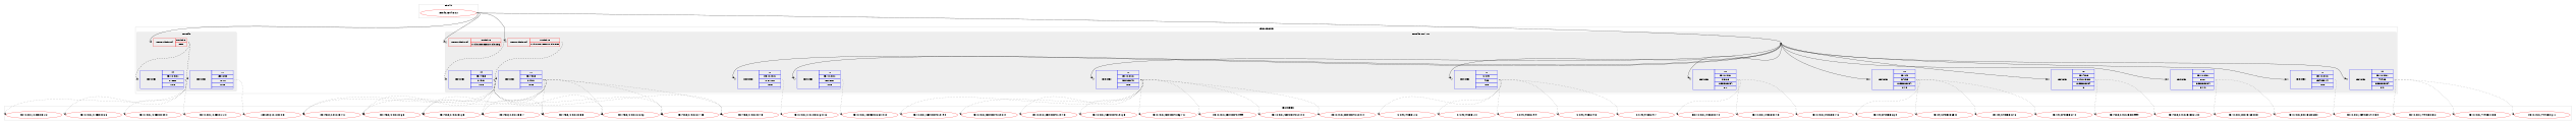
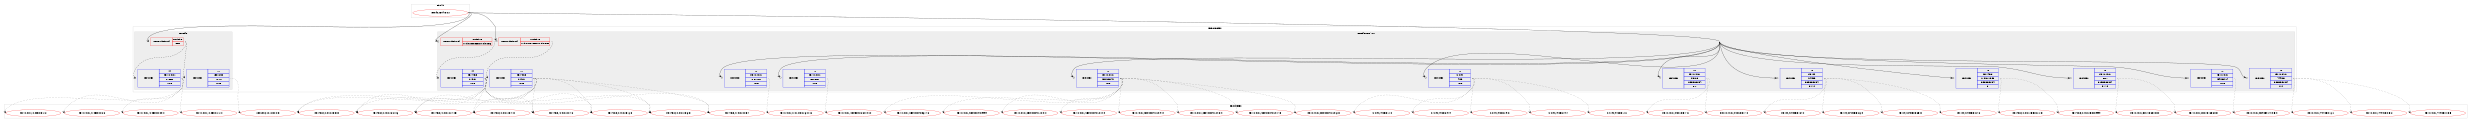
  digraph {
    compound=true
    concentrate=true
    fontname="DejaVu Sans Mono"
    fontsize=10
    newrank=true
    rankdir=TB
    ranksep=1.5
    node [color=red fontname="DejaVu Sans Mono" fontsize=10]
    edge [arrowhead=vee fontname="DejaVu Sans Mono" headport=w style=dotted tailport=e weight=100]
    n1 [label="net-fs/s3ql-2.24" width=4]
    n2 [color=blue label=<<TABLE BORDER="0" CELLBORDER="1" CELLSPACING="0" CELLPADDING="4" WIDTH="220"><TR><TD ROWSPAN="6" CELLPADDING="30">pack_dep</TD></TR><TR><TD WIDTH="110">no</TD></TR><TR><TD>dev-python</TD></TR><TR><TD>pytest</TD></TR><TR><TD>none</TD></TR><TR><TD></TD></TR></TABLE>> shape=none]
    n3 [color=blue label=<<TABLE BORDER="0" CELLBORDER="1" CELLSPACING="0" CELLPADDING="4" WIDTH="220"><TR><TD ROWSPAN="6" CELLPADDING="30">pack_dep</TD></TR><TR><TD WIDTH="110">no</TD></TR><TR><TD>net-misc</TD></TR><TR><TD>rsync</TD></TR><TR><TD>none</TD></TR><TR><TD></TD></TR></TABLE>> shape=none]
    n4 [label=<<TABLE BORDER="0" CELLBORDER="1" CELLSPACING="0" CELLPADDING="4"><TR><TD ROWSPAN="3" CELLPADDING="10">use_conditional</TD></TR><TR><TD>positive</TD></TR><TR><TD>test</TD></TR></TABLE>> shape=none]
    n5 [color=blue label=<<TABLE BORDER="0" CELLBORDER="1" CELLSPACING="0" CELLPADDING="4" WIDTH="220"><TR><TD ROWSPAN="6" CELLPADDING="30">pack_dep</TD></TR><TR><TD WIDTH="110">no</TD></TR><TR><TD>dev-lang</TD></TR><TR><TD>python</TD></TR><TR><TD>none</TD></TR><TR><TD></TD></TR></TABLE>> shape=none]
    n6 [label=<<TABLE BORDER="0" CELLBORDER="1" CELLSPACING="0" CELLPADDING="4"><TR><TD ROWSPAN="3" CELLPADDING="10">use_conditional</TD></TR><TR><TD>positive</TD></TR><TR><TD>python_targets_python3_5</TD></TR></TABLE>> shape=none]
    n7 [color=blue label=<<TABLE BORDER="0" CELLBORDER="1" CELLSPACING="0" CELLPADDING="4" WIDTH="220"><TR><TD ROWSPAN="6" CELLPADDING="30">pack_dep</TD></TR><TR><TD WIDTH="110">no</TD></TR><TR><TD>dev-python</TD></TR><TR><TD>dugong</TD></TR><TR><TD>greaterequal</TD></TR><TR><TD>3.4</TD></TR></TABLE>> shape=none]
    n8 [color=blue label=<<TABLE BORDER="0" CELLBORDER="1" CELLSPACING="0" CELLPADDING="4" WIDTH="220"><TR><TD ROWSPAN="6" CELLPADDING="30">pack_dep</TD></TR><TR><TD WIDTH="110">no</TD></TR><TR><TD>dev-lang</TD></TR><TR><TD>python</TD></TR><TR><TD>none</TD></TR><TR><TD></TD></TR></TABLE>> shape=none]
    n9 [label=<<TABLE BORDER="0" CELLBORDER="1" CELLSPACING="0" CELLPADDING="4"><TR><TD ROWSPAN="3" CELLPADDING="10">use_conditional</TD></TR><TR><TD>positive</TD></TR><TR><TD>python_targets_python3_6</TD></TR></TABLE>> shape=none]
    n10 [color=blue label=<<TABLE BORDER="0" CELLBORDER="1" CELLSPACING="0" CELLPADDING="4" WIDTH="220"><TR><TD ROWSPAN="6" CELLPADDING="30">pack_dep</TD></TR><TR><TD WIDTH="110">no</TD></TR><TR><TD>dev-db</TD></TR><TR><TD>sqlite</TD></TR><TR><TD>greaterequal</TD></TR><TR><TD>3.7.0</TD></TR></TABLE>> shape=none]
    n11 [color=blue label=<<TABLE BORDER="0" CELLBORDER="1" CELLSPACING="0" CELLPADDING="4" WIDTH="220"><TR><TD ROWSPAN="6" CELLPADDING="30">pack_dep</TD></TR><TR><TD WIDTH="110">no</TD></TR><TR><TD>dev-lang</TD></TR><TR><TD>python-exec</TD></TR><TR><TD>greaterequal</TD></TR><TR><TD>2</TD></TR></TABLE>> shape=none]
    n12 [color=blue label=<<TABLE BORDER="0" CELLBORDER="1" CELLSPACING="0" CELLPADDING="4" WIDTH="220"><TR><TD ROWSPAN="6" CELLPADDING="30">pack_dep</TD></TR><TR><TD WIDTH="110">no</TD></TR><TR><TD>dev-python</TD></TR><TR><TD>apsw</TD></TR><TR><TD>greaterequal</TD></TR><TR><TD>3.7.0</TD></TR></TABLE>> shape=none]
    n13 [color=blue label=<<TABLE BORDER="0" CELLBORDER="1" CELLSPACING="0" CELLPADDING="4" WIDTH="220"><TR><TD ROWSPAN="6" CELLPADDING="30">pack_dep</TD></TR><TR><TD WIDTH="110">no</TD></TR><TR><TD>dev-python</TD></TR><TR><TD>defusedxml</TD></TR><TR><TD>none</TD></TR><TR><TD></TD></TR></TABLE>> shape=none]
    n14 [color=blue label=<<TABLE BORDER="0" CELLBORDER="1" CELLSPACING="0" CELLPADDING="4" WIDTH="220"><TR><TD ROWSPAN="6" CELLPADDING="30">pack_dep</TD></TR><TR><TD WIDTH="110">no</TD></TR><TR><TD>dev-python</TD></TR><TR><TD>llfuse</TD></TR><TR><TD>greaterequal</TD></TR><TR><TD>1.0</TD></TR></TABLE>> shape=none]
    n15 [color=blue label=<<TABLE BORDER="0" CELLBORDER="1" CELLSPACING="0" CELLPADDING="4" WIDTH="220"><TR><TD ROWSPAN="6" CELLPADDING="30">pack_dep</TD></TR><TR><TD WIDTH="110">no</TD></TR><TR><TD>dev-python</TD></TR><TR><TD>pycrypto</TD></TR><TR><TD>none</TD></TR><TR><TD></TD></TR></TABLE>> shape=none]
    n16 [color=blue label=<<TABLE BORDER="0" CELLBORDER="1" CELLSPACING="0" CELLPADDING="4" WIDTH="220"><TR><TD ROWSPAN="6" CELLPADDING="30">pack_dep</TD></TR><TR><TD WIDTH="110">no</TD></TR><TR><TD>dev-python</TD></TR><TR><TD>requests</TD></TR><TR><TD>none</TD></TR><TR><TD></TD></TR></TABLE>> shape=none]
    n17 [color=blue label=<<TABLE BORDER="0" CELLBORDER="1" CELLSPACING="0" CELLPADDING="4" WIDTH="220"><TR><TD ROWSPAN="6" CELLPADDING="30">pack_dep</TD></TR><TR><TD WIDTH="110">no</TD></TR><TR><TD>dev-python</TD></TR><TR><TD>setuptools</TD></TR><TR><TD>none</TD></TR><TR><TD></TD></TR></TABLE>> shape=none]
    n18 [color=blue label=<<TABLE BORDER="0" CELLBORDER="1" CELLSPACING="0" CELLPADDING="4" WIDTH="220"><TR><TD ROWSPAN="6" CELLPADDING="30">pack_dep</TD></TR><TR><TD WIDTH="110">no</TD></TR><TR><TD>sys-fs</TD></TR><TR><TD>fuse</TD></TR><TR><TD>none</TD></TR><TR><TD></TD></TR></TABLE>> shape=none]
    n19 [label="net-misc/rsync-3.1.3" width=4]
    n20 [label="dev-python/pytest-3.10.1" width=4]
    n21 [label="dev-python/pytest-3.2.2" width=4]
    n22 [label="dev-python/pytest-3.4.2" width=4]
    n23 [label="dev-python/pytest-4.4.1" width=4]
    n24 [label="dev-lang/python-2.7.15" width=4]
    n25 [label="dev-lang/python-2.2.16" width=4]
    n26 [label="dev-lang/python-3.5.5" width=4]
    n27 [label="dev-lang/python-3.5.7" width=4]
    n28 [label="dev-lang/python-3.6.5" width=4]
    n29 [label="dev-lang/python-3.6.8" width=4]
    n30 [label="dev-lang/python-3.7.2" width=4]
    n31 [label="dev-lang/python-3.7.3" width=4]
    n32 [label="dev-db/sqlite-3.25.3" width=4]
    n33 [label="dev-db/sqlite-3.26.0" width=4]
    n34 [label="dev-db/sqlite-3.27.1" width=4]
    n35 [label="dev-db/sqlite-3.27.2" width=4]
    n36 [label="dev-lang/python-exec-2.4.5" width=4]
    n37 [label="dev-lang/python-exec-9999" width=4]
    n38 [label="dev-python/apsw-3.23.1_p1" width=4]
    n39 [label="dev-python/apsw-3.25.2_p1" width=4]
    n40 [label="dev-python/defusedxml-0.5.0" width=4]
    n41 [label="apsw-python/dugong-3.7.1" width=4]
    n42 [label="dev-python/dugong-3.7.2" width=4]
-   n43 [label="dev-python/dugong-3.7.3" width=4]
    n44 [label="dev-python/llfuse-1.3.2" width=4]
    n45 [label="dev-python/llfuse-1.6.4" width=4]
    n46 [label="dev-python/llfuse-1.3.5" width=4]
    n47 [label="dev-python/pycrypto-2.6.1-r2" width=4]
    n48 [label="dev-python/requests-2.21.0-r1" width=4]
    n49 [label="dev-python/setuptools-36.7.2" width=4]
    n50 [label="dev-python/setuptools-40.6.3" width=4]
    n51 [label="dev-python/setuptools-40.7.3" width=4]
    n52 [label="dev-python/setuptools-40.8.0" width=4]
    n53 [label="dev-python/setuptools-40.9.0" width=4]
    n54 [label="dev-python/setuptools-41.0.0" width=4]
    n55 [label="dev-python/setuptools-41.0.1" width=4]
    n56 [label="dev-python/setuptools-9999" width=4]
    n57 [label="sys-fs/fuse-2.9.7" width=4]
    n58 [label="sys-fs/fuse-2.9.8" width=4]
    n59 [label="sys-fs/fuse-2.9.9" width=4]
    n60 [label="sys-fs/fuse-3.4.1" width=4]
    n61 [label="sys-fs/fuse-3.4.2" width=4]
    subgraph cluster_1 {
      color=gray
      label=<<i>ebuild</i>>
      rank=same
      n1
    }
    subgraph cluster_2 {
      color=gray
      label=<<i>dependencies</i>>
      subgraph cluster_3 {
        color=gray
        fillcolor="#eeeeee"
        label=<<i>compile</i>>
        style=filled
        subgraph sub_4 {
          color=gray
          fillcolor="#eeeeee"
          label=<<i>compile</i>>
          style=filled
          n4
          subgraph sub_5 {
            color=gray
            fillcolor="#eeeeee"
            label=<<i>compile</i>>
            style=filled
            n2
          }
          subgraph sub_6 {
            color=gray
            fillcolor="#eeeeee"
            label=<<i>compile</i>>
            style=filled
            n3
          }
        }
      }
      subgraph cluster_7 {
        color=gray
        fillcolor="#eeeeee"
        label=<<i>compile and run</i>>
        style=filled
        subgraph sub_8 {
          color=gray
          fillcolor="#eeeeee"
          label=<<i>compile and run</i>>
          style=filled
          n6
          subgraph sub_9 {
            color=gray
            fillcolor="#eeeeee"
            label=<<i>compile and run</i>>
            style=filled
            n5
          }
        }
        subgraph sub_10 {
          color=gray
          fillcolor="#eeeeee"
          label=<<i>compile and run</i>>
          style=filled
          n7
        }
        subgraph sub_11 {
          color=gray
          fillcolor="#eeeeee"
          label=<<i>compile and run</i>>
          style=filled
          n9
          subgraph sub_12 {
            color=gray
            fillcolor="#eeeeee"
            label=<<i>compile and run</i>>
            style=filled
            n8
          }
        }
        subgraph sub_13 {
          color=gray
          fillcolor="#eeeeee"
          label=<<i>compile and run</i>>
          style=filled
          n10
        }
        subgraph sub_14 {
          color=gray
          fillcolor="#eeeeee"
          label=<<i>compile and run</i>>
          style=filled
          n11
        }
        subgraph sub_15 {
          color=gray
          fillcolor="#eeeeee"
          label=<<i>compile and run</i>>
          style=filled
          n12
        }
        subgraph sub_16 {
          color=gray
          fillcolor="#eeeeee"
          label=<<i>compile and run</i>>
          style=filled
          n13
        }
        subgraph sub_17 {
          color=gray
          fillcolor="#eeeeee"
          label=<<i>compile and run</i>>
          style=filled
          n14
        }
        subgraph sub_18 {
          color=gray
          fillcolor="#eeeeee"
          label=<<i>compile and run</i>>
          style=filled
          n15
        }
        subgraph sub_19 {
          color=gray
          fillcolor="#eeeeee"
          label=<<i>compile and run</i>>
          style=filled
          n16
        }
        subgraph sub_20 {
          color=gray
          fillcolor="#eeeeee"
          label=<<i>compile and run</i>>
          style=filled
          n17
        }
        subgraph sub_21 {
          color=gray
          fillcolor="#eeeeee"
          label=<<i>compile and run</i>>
          style=filled
          n18
        }
      }
      subgraph cluster_22 {
        color=gray
        fillcolor="#eeeeee"
        label=<<i>run</i>>
        style=filled
      }
    }
    subgraph cluster_23 {
      color=gray
      label=<<i>candidates</i>>
      rank=same
      subgraph sub_24 {
        color=black
        label=<<i>candidates</i>>
        nodesep=1
        rank=same
        n19
      }
      subgraph sub_25 {
        color=black
        label=<<i>candidates</i>>
        nodesep=1
        rank=same
        n20
        n21
        n22
        n23
      }
      subgraph sub_26 {
        color=black
        label=<<i>candidates</i>>
        nodesep=1
        rank=same
        n24
        n25
        n26
        n27
        n28
        n29
        n30
        n31
      }
      subgraph sub_27 {
        color=black
        label=<<i>candidates</i>>
        nodesep=1
        rank=same
        n24
        n25
        n26
        n27
        n28
        n29
        n30
        n31
      }
      subgraph sub_28 {
        color=black
        label=<<i>candidates</i>>
        nodesep=1
        rank=same
        n32
        n33
        n34
        n35
      }
      subgraph sub_29 {
        color=black
        label=<<i>candidates</i>>
        nodesep=1
        rank=same
        n36
        n37
      }
      subgraph sub_30 {
        color=black
        label=<<i>candidates</i>>
        nodesep=1
        rank=same
        n38
        n39
      }
      subgraph sub_31 {
        color=black
        label=<<i>candidates</i>>
        nodesep=1
        rank=same
        n40
      }
      subgraph sub_32 {
        color=black
        label=<<i>candidates</i>>
        nodesep=1
        rank=same
        n41
        n42
-       n43
      }
      subgraph sub_33 {
        color=black
        label=<<i>candidates</i>>
        nodesep=1
        rank=same
        n44
        n45
        n46
      }
      subgraph sub_34 {
        color=black
        label=<<i>candidates</i>>
        nodesep=1
        rank=same
        n47
      }
      subgraph sub_35 {
        color=black
        label=<<i>candidates</i>>
        nodesep=1
        rank=same
        n48
      }
      subgraph sub_36 {
        color=black
        label=<<i>candidates</i>>
        nodesep=1
        rank=same
        n49
        n50
        n51
        n52
        n53
        n54
        n55
        n56
      }
      subgraph sub_37 {
        color=black
        label=<<i>candidates</i>>
        nodesep=1
        rank=same
        n57
        n58
        n59
        n60
        n61
      }
    }
    n1 -> n4 [style=solid weight=20]
    n1 -> n6 [arrowhead=odotvee style=solid weight=20]
    n1 -> n7 [arrowhead=odotvee style=solid weight=20]
    n1 -> n9 [arrowhead=odotvee style=solid weight=20]
    n1 -> n10 [arrowhead=odotvee style=solid weight=20]
    n1 -> n11 [arrowhead=odotvee style=solid weight=20]
    n1 -> n12 [arrowhead=odotvee style=solid weight=20]
    n1 -> n13 [arrowhead=odotvee style=solid weight=20]
    n1 -> n14 [arrowhead=odotvee style=solid weight=20]
    n1 -> n15 [arrowhead=odotvee style=solid weight=20]
    n1 -> n16 [arrowhead=odotvee style=solid weight=20]
    n1 -> n17 [arrowhead=odotvee style=solid weight=20]
    n1 -> n18 [arrowhead=odotvee style=solid weight=20]
    n2 -> n20
    n2 -> n21
    n2 -> n22
    n2 -> n23
    n3 -> n19
    n4 -> n2 [style=dashed weight=20]
    n4 -> n3 [style=dashed weight=20]
    n5 -> n24
    n5 -> n25
    n5 -> n26
    n5 -> n27
    n5 -> n28
    n5 -> n29
    n5 -> n30
    n5 -> n31
    n6 -> n5 [style=dashed weight=20]
    n7 -> n41
    n7 -> n42
-   n7 -> n43
    n8 -> n24
    n8 -> n25
    n8 -> n26
    n8 -> n27
    n8 -> n28
    n8 -> n29
    n8 -> n30
    n8 -> n31
    n9 -> n8 [style=dashed weight=20]
    n10 -> n32
    n10 -> n33
    n10 -> n34
    n10 -> n35
    n11 -> n36
    n11 -> n37
    n12 -> n38
    n12 -> n39
    n13 -> n40
    n14 -> n44
    n14 -> n45
    n14 -> n46
    n15 -> n47
    n16 -> n48
    n17 -> n49
    n17 -> n50
    n17 -> n51
    n17 -> n52
    n17 -> n53
    n17 -> n54
    n17 -> n55
    n17 -> n56
    n18 -> n57
    n18 -> n58
    n18 -> n59
    n18 -> n60
    n18 -> n61
  }
